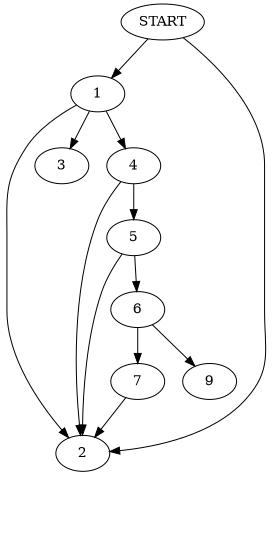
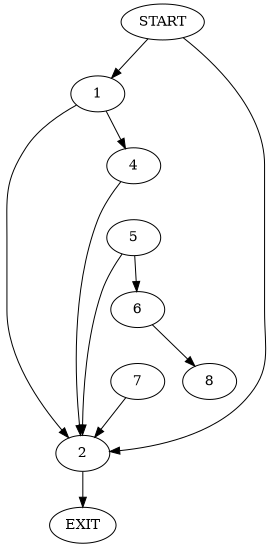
  digraph {
    n1 [label=START]
    1
    2
-   3
    4
+   n6 [label=EXIT]
    5
    6
    7
-   8 [label=9]
+   8
    n1 -> 1
    n1 -> 2
    1 -> 2
-   1 -> 3
    1 -> 4
+   2 -> n6
    4 -> 2
-   4 -> 5
    5 -> 2
    5 -> 6
-   6 -> 7
    6 -> 8
    7 -> 2
  }
